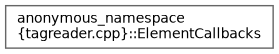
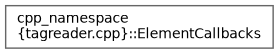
  digraph {
    rankdir=LR
-   n1 [color=grey40 fillcolor=white fontname=Helvetica fontsize=10 height=0.2 label="anonymous_namespace\l\{tagreader.cpp\}::ElementCallbacks" shape=box style=filled width=0.4]
+   n1 [color=grey40 fillcolor=white fontname=Helvetica fontsize=10 height=0.2 label="cpp_namespace\l\{tagreader.cpp\}::ElementCallbacks" shape=box style=filled width=0.4]
  }
